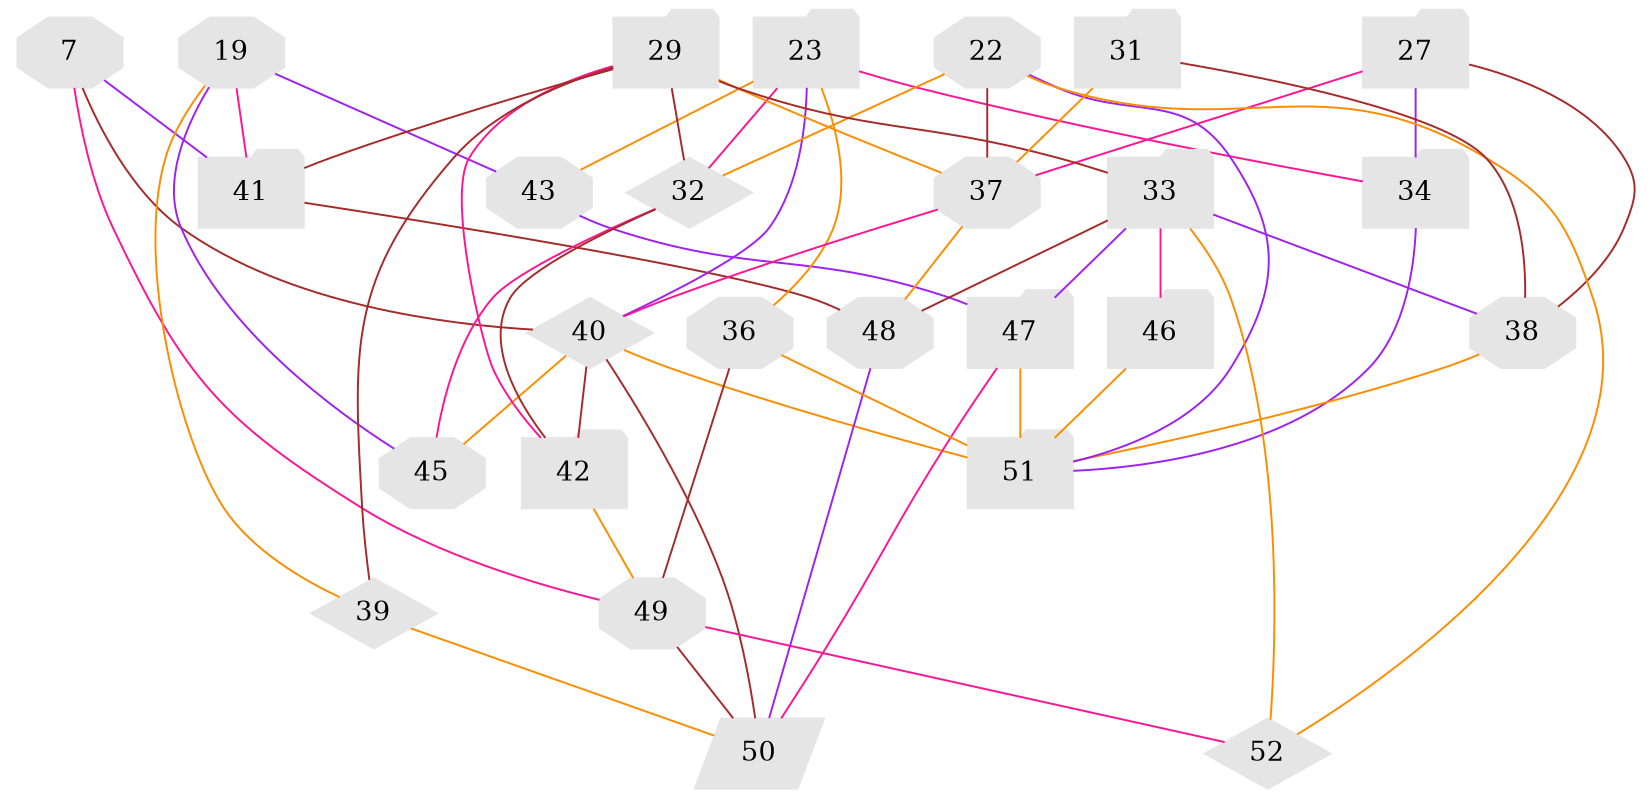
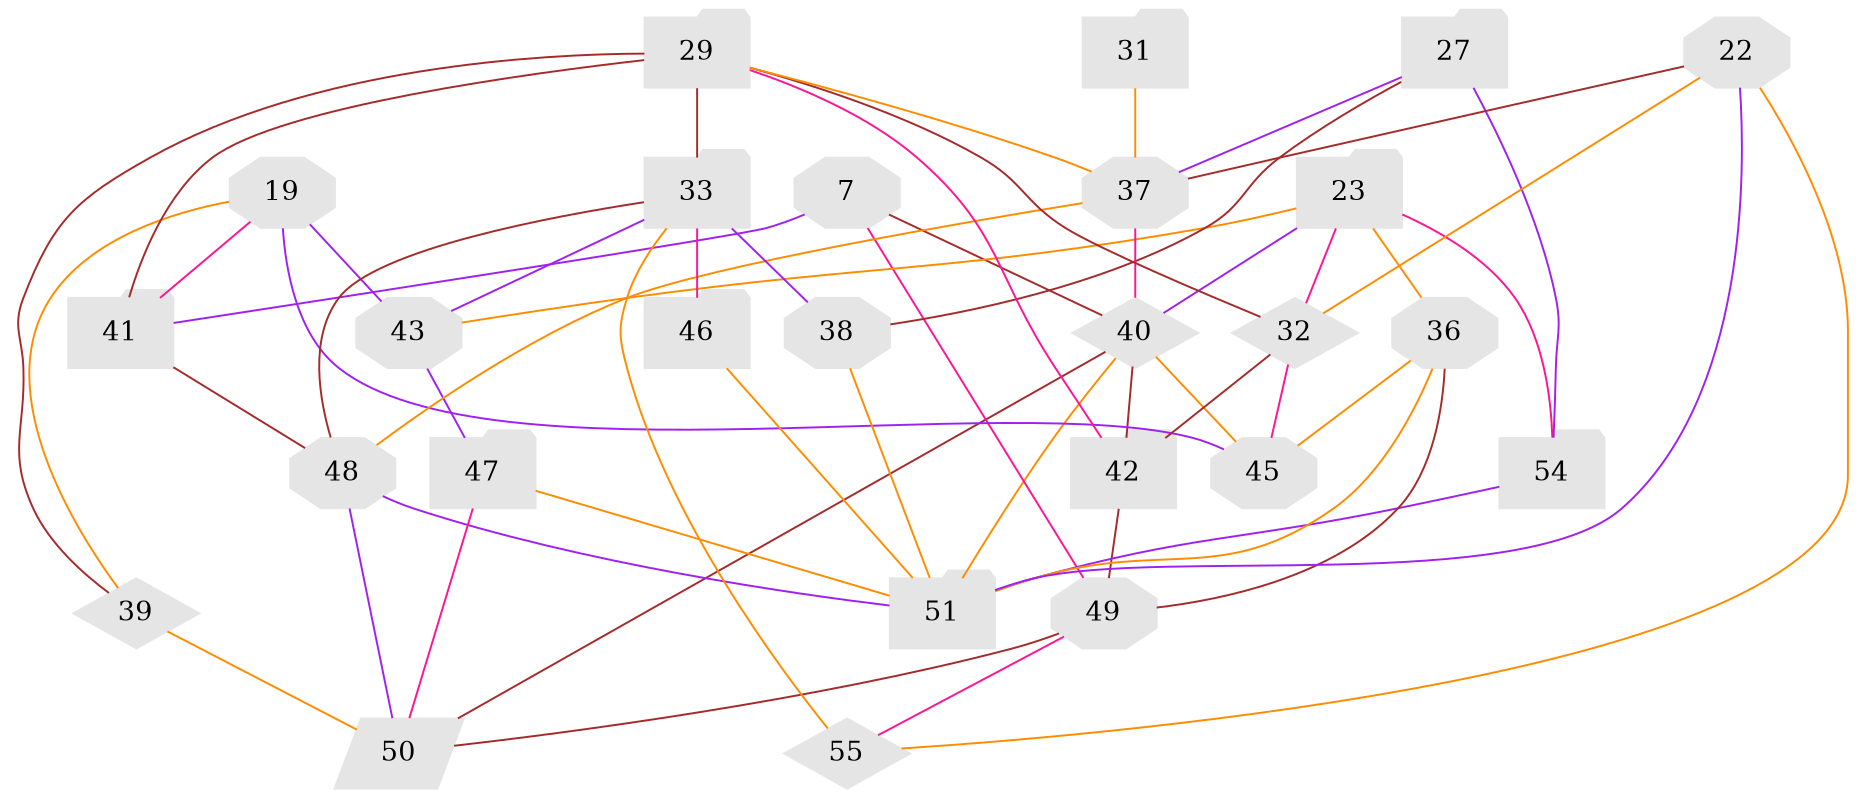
  graph {
    node [color=gray90 shape=folder style=filled]
    edge [color=darkorange]
    40 [shape=diamond super="+25"]
    45 [shape=octagon]
    51 [super="+24+35+21+15"]
    42
    50 [shape=parallelogram super="+44"]
    7 [shape=octagon]
    41
    49 [shape=octagon super="+5"]
    48 [shape=octagon super="+9"]
-   52 [shape=diamond]
+   52 [shape=diamond label=55]
    19 [shape=octagon]
    39 [shape=diamond]
    43 [shape=octagon]
    47
    23 [super="+20"]
    32 [shape=diamond super="+17"]
-   34 [super="+8"]
+   34 [super="+8" label=54]
    36 [shape=octagon super="+26"]
    27
    37 [shape=octagon super="+30+16"]
    38 [shape=octagon]
    n22 [label=22 shape=octagon]
    29 [super="+18+22"]
    33 [super="+14+13"]
    31
    46
    40 -- 45
    40 -- 51 [weight=3]
    40 -- 42 [color=brown]
    40 -- 50 [color=brown weight=2]
-   42 -- 49
+   42 -- 49 [color=brown]
    7 -- 40 [color=brown weight=2]
    7 -- 41 [color=purple]
    7 -- 49 [color=deeppink]
    41 -- 48 [color=brown]
    49 -- 50 [color=brown]
    49 -- 52 [color=deeppink]
+   48 -- 51 [color=purple]
    48 -- 50 [color=purple weight=2]
    19 -- 45 [color=purple]
    19 -- 41 [color=deeppink]
    19 -- 39
    19 -- 43 [color=purple]
    39 -- 50 [weight=2]
    43 -- 47 [color=purple]
    47 -- 51 [weight=2]
    47 -- 50 [color=deeppink]
    23 -- 40 [color=purple]
    23 -- 43
    23 -- 32 [color=deeppink weight=2]
    23 -- 34 [color=deeppink]
    23 -- 36
    32 -- 45 [color=deeppink]
    32 -- 42 [color=brown]
    34 -- 51 [color=purple weight=3]
+   36 -- 45
    36 -- 51 [weight=2]
    36 -- 49 [color=brown weight=2]
    27 -- 34 [color=purple weight=2]
-   27 -- 37 [color=deeppink]
+   27 -- 37 [color=purple]
    27 -- 38 [color=brown]
    37 -- 40 [color=deeppink weight=2]
    37 -- 48 [weight=3]
    38 -- 51
    n22 -- 51 [color=purple]
    n22 -- 52
    n22 -- 32
    n22 -- 37 [color=brown]
    29 -- 42 [color=deeppink]
    29 -- 41 [color=brown]
    29 -- 39 [color=brown]
    29 -- 32 [color=brown]
    29 -- 37
    29 -- 33 [color=brown weight=2]
    33 -- 48 [color=brown]
    33 -- 52 [weight=2]
-   33 -- 47 [color=purple]
+   33 -- 43 [color=purple]
    33 -- 38 [color=purple]
    33 -- 46 [color=deeppink weight=3]
    31 -- 37 [weight=2]
-   31 -- 38 [color=brown]
    46 -- 51
  }
